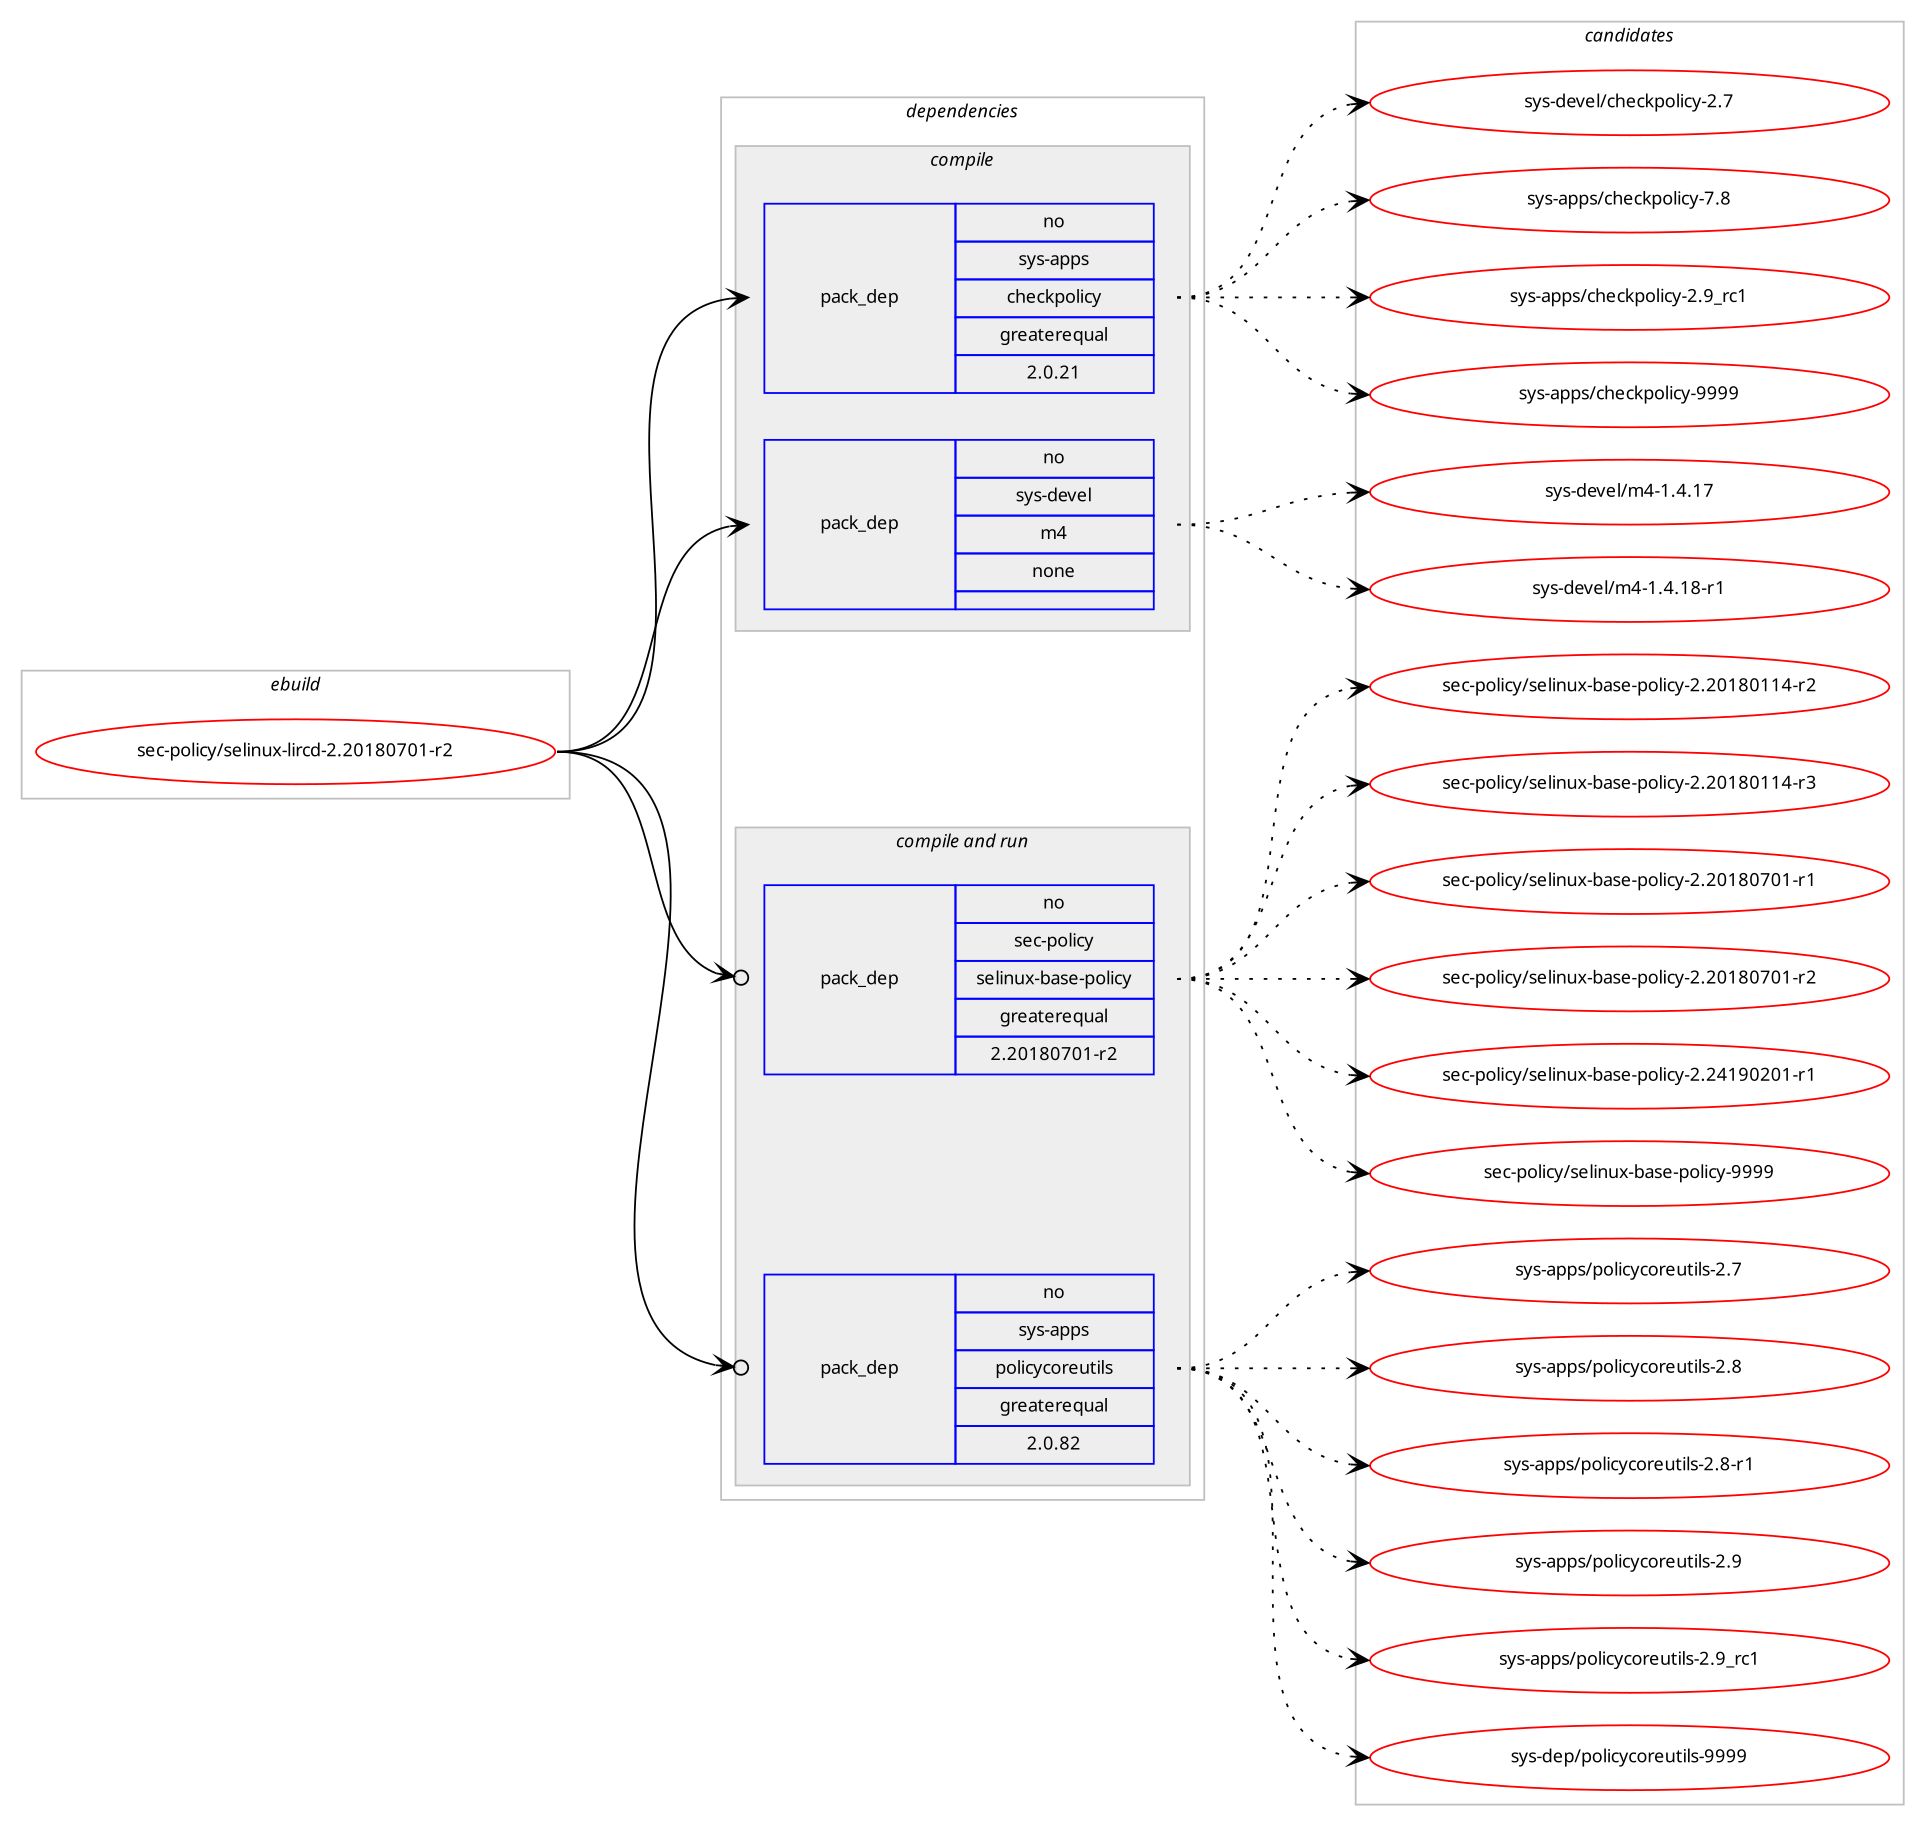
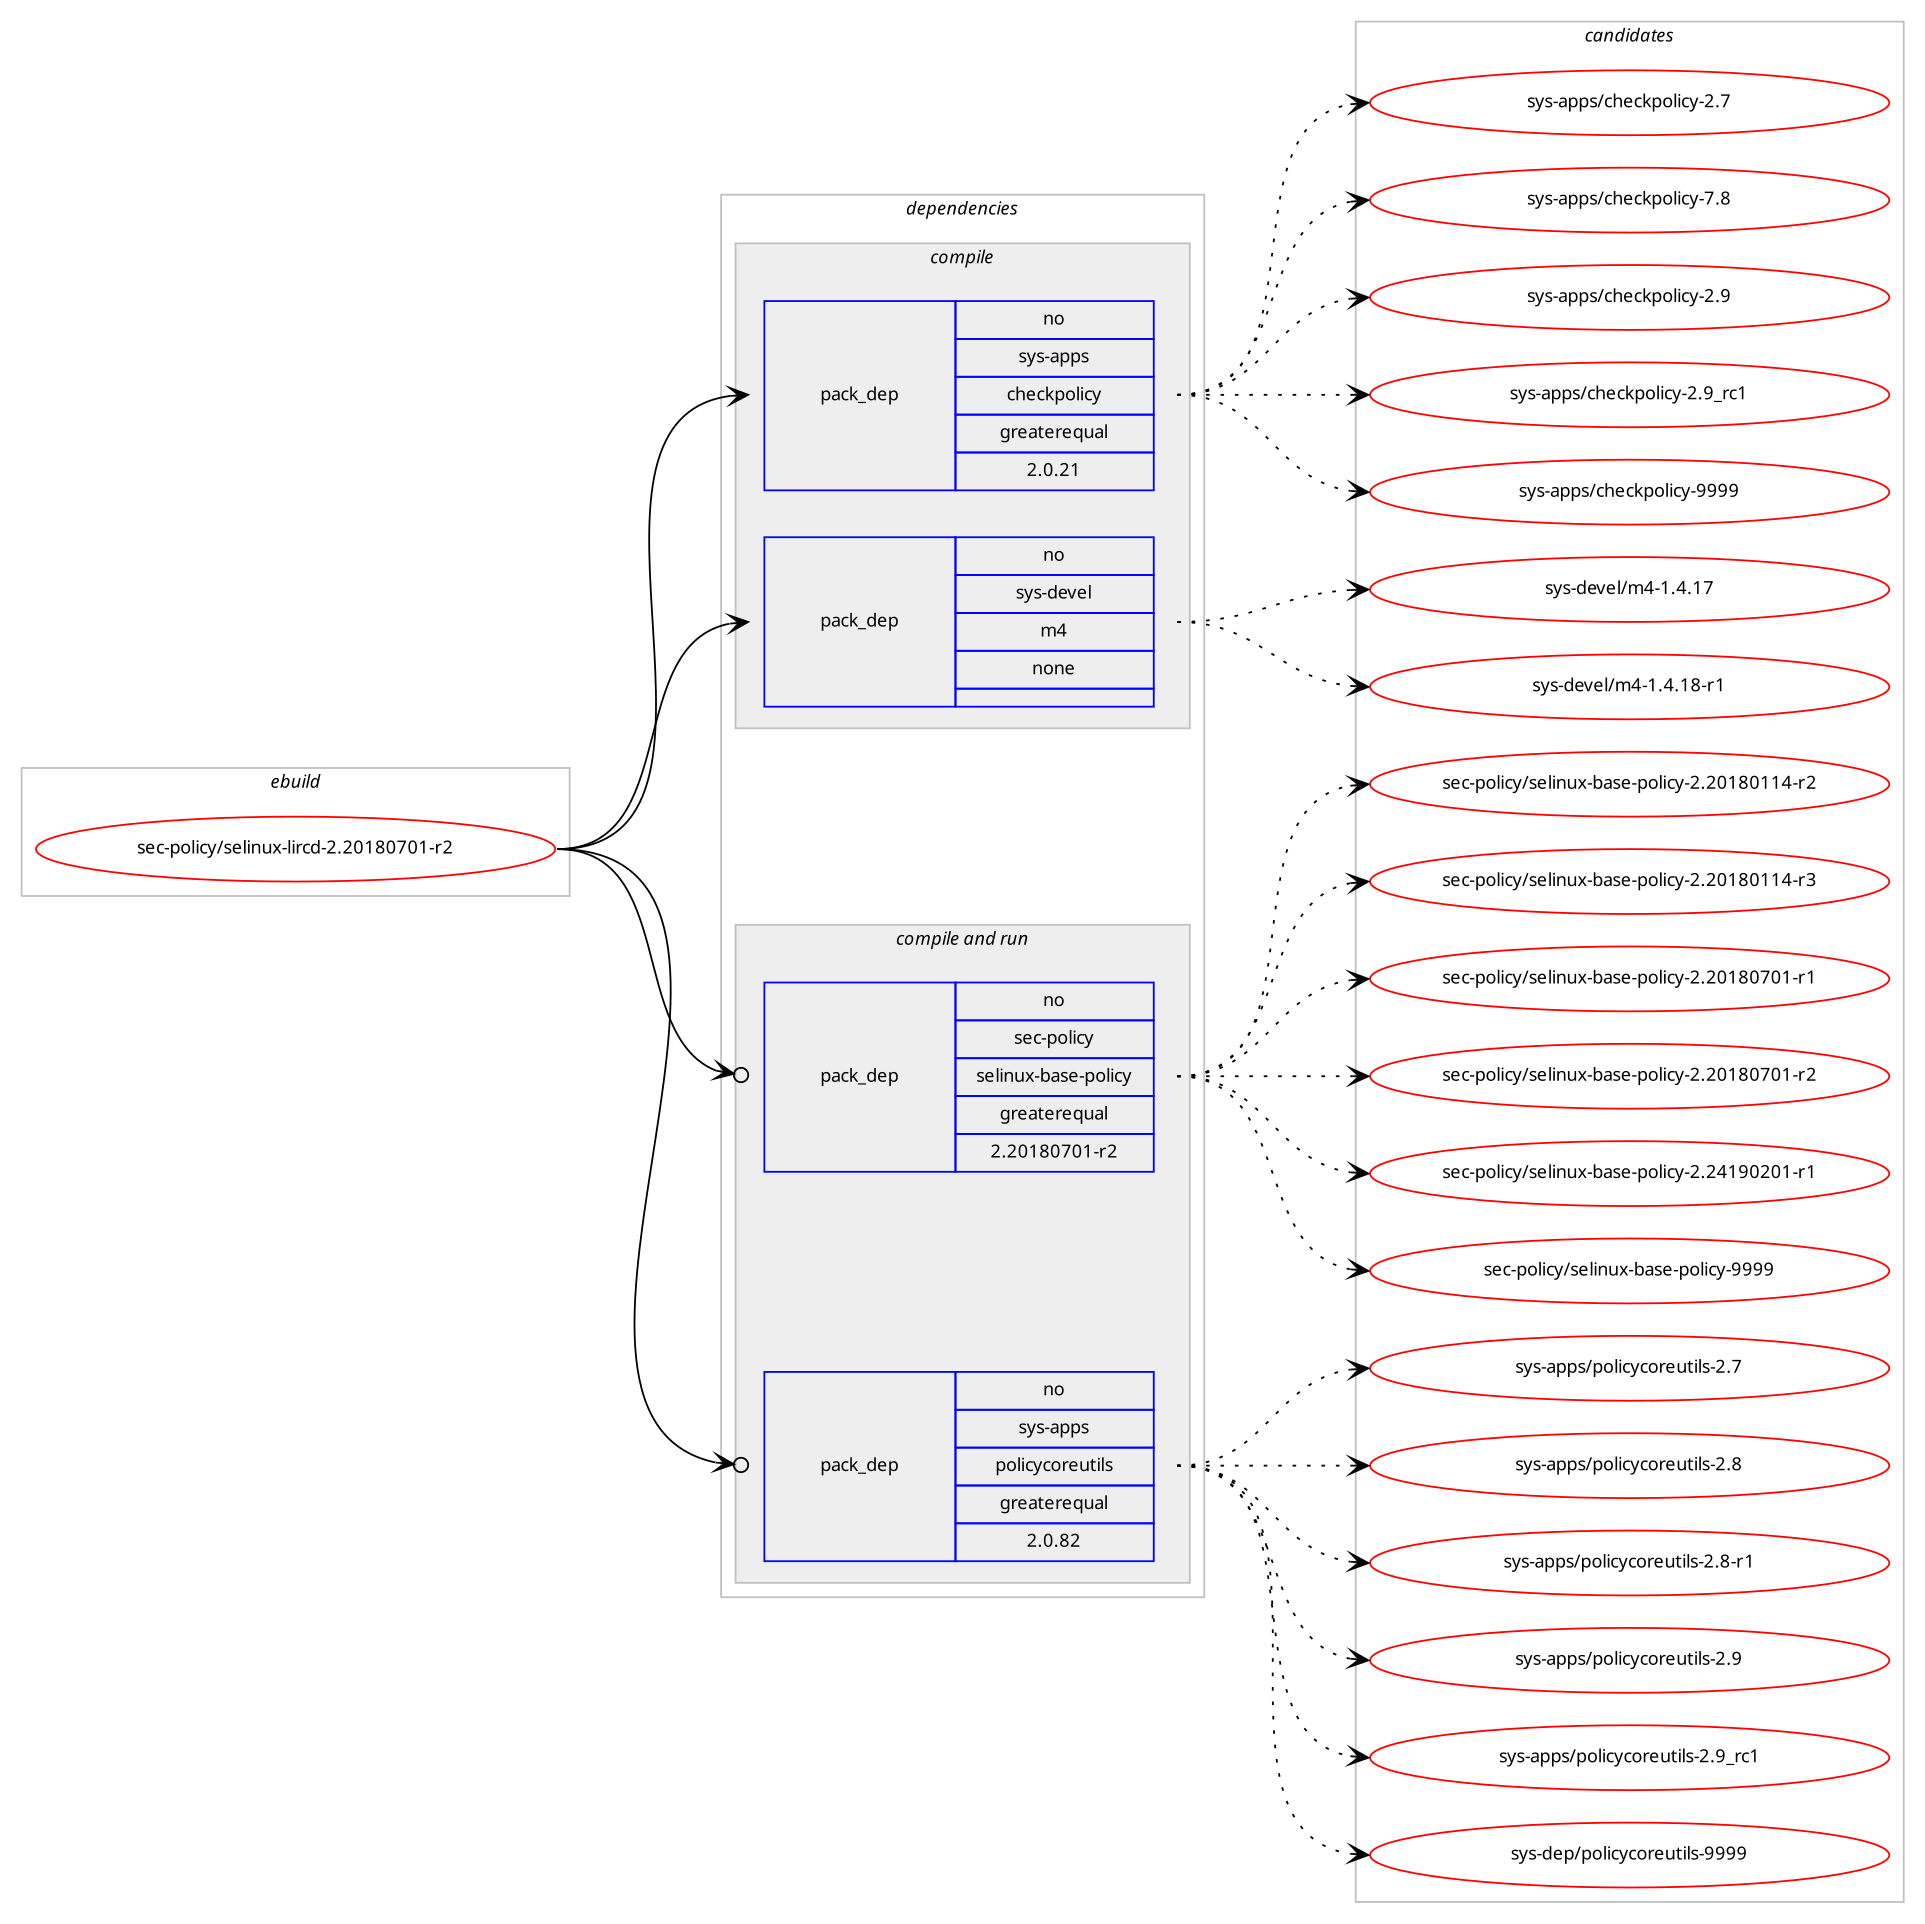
  digraph {
    compound=true
    concentrate=true
    fontname="Noto Sans"
    fontsize=10
    newrank=true
    rankdir=LR
    ranksep=1.5
    node [color=red fontname="Noto Sans" fontsize=10]
    edge [arrowhead=vee fontname="Noto Sans" headport=w style=dotted tailport=e weight=100]
    n1 [label="sec-policy/selinux-lircd-2.20180701-r2" width=4]
    n2 [color=blue label=<<TABLE BORDER="0" CELLBORDER="1" CELLSPACING="0" CELLPADDING="4" WIDTH="220"><TR><TD ROWSPAN="6" CELLPADDING="30">pack_dep</TD></TR><TR><TD WIDTH="110">no</TD></TR><TR><TD>sys-apps</TD></TR><TR><TD>checkpolicy</TD></TR><TR><TD>greaterequal</TD></TR><TR><TD>2.0.21</TD></TR></TABLE>> shape=none]
    n3 [color=blue label=<<TABLE BORDER="0" CELLBORDER="1" CELLSPACING="0" CELLPADDING="4" WIDTH="220"><TR><TD ROWSPAN="6" CELLPADDING="30">pack_dep</TD></TR><TR><TD WIDTH="110">no</TD></TR><TR><TD>sys-devel</TD></TR><TR><TD>m4</TD></TR><TR><TD>none</TD></TR><TR><TD></TD></TR></TABLE>> shape=none]
    n4 [color=blue label=<<TABLE BORDER="0" CELLBORDER="1" CELLSPACING="0" CELLPADDING="4" WIDTH="220"><TR><TD ROWSPAN="6" CELLPADDING="30">pack_dep</TD></TR><TR><TD WIDTH="110">no</TD></TR><TR><TD>sec-policy</TD></TR><TR><TD>selinux-base-policy</TD></TR><TR><TD>greaterequal</TD></TR><TR><TD>2.20180701-r2</TD></TR></TABLE>> shape=none]
    n5 [color=blue label=<<TABLE BORDER="0" CELLBORDER="1" CELLSPACING="0" CELLPADDING="4" WIDTH="220"><TR><TD ROWSPAN="6" CELLPADDING="30">pack_dep</TD></TR><TR><TD WIDTH="110">no</TD></TR><TR><TD>sys-apps</TD></TR><TR><TD>policycoreutils</TD></TR><TR><TD>greaterequal</TD></TR><TR><TD>2.0.82</TD></TR></TABLE>> shape=none]
-   n6 [label="sys-devel/checkpolicy-2.7" width=4]
+   n6 [label="sys-apps/checkpolicy-2.7" width=4]
    n7 [label="sys-apps/checkpolicy-7.8" width=4]
+   n8 [label="sys-apps/checkpolicy-2.9" width=4]
    n9 [label="sys-apps/checkpolicy-2.9_rc1" width=4]
    n10 [label="sys-apps/checkpolicy-9999" width=4]
    n11 [label="sys-devel/m4-1.4.17" width=4]
    n12 [label="sys-devel/m4-1.4.18-r1" width=4]
    n13 [label="sec-policy/selinux-base-policy-2.20180114-r2" width=4]
    n14 [label="sec-policy/selinux-base-policy-2.20180114-r3" width=4]
    n15 [label="sec-policy/selinux-base-policy-2.20180701-r1" width=4]
    n16 [label="sec-policy/selinux-base-policy-2.20180701-r2" width=4]
    n17 [label="sec-policy/selinux-base-policy-2.24190201-r1" width=4]
    n18 [label="sec-policy/selinux-base-policy-9999" width=4]
    n19 [label="sys-apps/policycoreutils-2.7" width=4]
    n20 [label="sys-apps/policycoreutils-2.8" width=4]
    n21 [label="sys-apps/policycoreutils-2.8-r1" width=4]
    n22 [label="sys-apps/policycoreutils-2.9" width=4]
    n23 [label="sys-apps/policycoreutils-2.9_rc1" width=4]
    n24 [label="sys-dep/policycoreutils-9999" width=4]
    subgraph cluster_1 {
      color=gray
      label=<<i>ebuild</i>>
      rank=same
      n1
    }
    subgraph cluster_2 {
      color=gray
      label=<<i>dependencies</i>>
      subgraph cluster_3 {
        color=gray
        fillcolor="#eeeeee"
        label=<<i>compile</i>>
        style=filled
        subgraph sub_4 {
          color=gray
          fillcolor="#eeeeee"
          label=<<i>compile</i>>
          style=filled
          n2
        }
        subgraph sub_5 {
          color=gray
          fillcolor="#eeeeee"
          label=<<i>compile</i>>
          style=filled
          n3
        }
      }
      subgraph cluster_6 {
        color=gray
        fillcolor="#eeeeee"
        label=<<i>compile and run</i>>
        style=filled
        subgraph sub_7 {
          color=gray
          fillcolor="#eeeeee"
          label=<<i>compile and run</i>>
          style=filled
          n4
        }
        subgraph sub_8 {
          color=gray
          fillcolor="#eeeeee"
          label=<<i>compile and run</i>>
          style=filled
          n5
        }
      }
      subgraph cluster_9 {
        color=gray
        fillcolor="#eeeeee"
        label=<<i>run</i>>
        style=filled
      }
    }
    subgraph cluster_10 {
      color=gray
      label=<<i>candidates</i>>
      rank=same
      subgraph sub_11 {
        color=black
        label=<<i>candidates</i>>
        nodesep=1
        rank=same
        n6
        n7
+       n8
        n9
        n10
      }
      subgraph sub_12 {
        color=black
        label=<<i>candidates</i>>
        nodesep=1
        rank=same
        n11
        n12
      }
      subgraph sub_13 {
        color=black
        label=<<i>candidates</i>>
        nodesep=1
        rank=same
        n13
        n14
        n15
        n16
        n17
        n18
      }
      subgraph sub_14 {
        color=black
        label=<<i>candidates</i>>
        nodesep=1
        rank=same
        n19
        n20
        n21
        n22
        n23
        n24
      }
    }
    n1 -> n2 [style=solid weight=20]
    n1 -> n3 [style=solid weight=20]
    n1 -> n4 [arrowhead=odotvee style=solid weight=20]
    n1 -> n5 [arrowhead=odotvee style=solid weight=20]
    n2 -> n6
    n2 -> n7
+   n2 -> n8
    n2 -> n9
    n2 -> n10
    n3 -> n11
    n3 -> n12
    n4 -> n13
    n4 -> n14
    n4 -> n15
    n4 -> n16
    n4 -> n17
    n4 -> n18
    n5 -> n19
    n5 -> n20
    n5 -> n21
    n5 -> n22
    n5 -> n23
    n5 -> n24
  }
